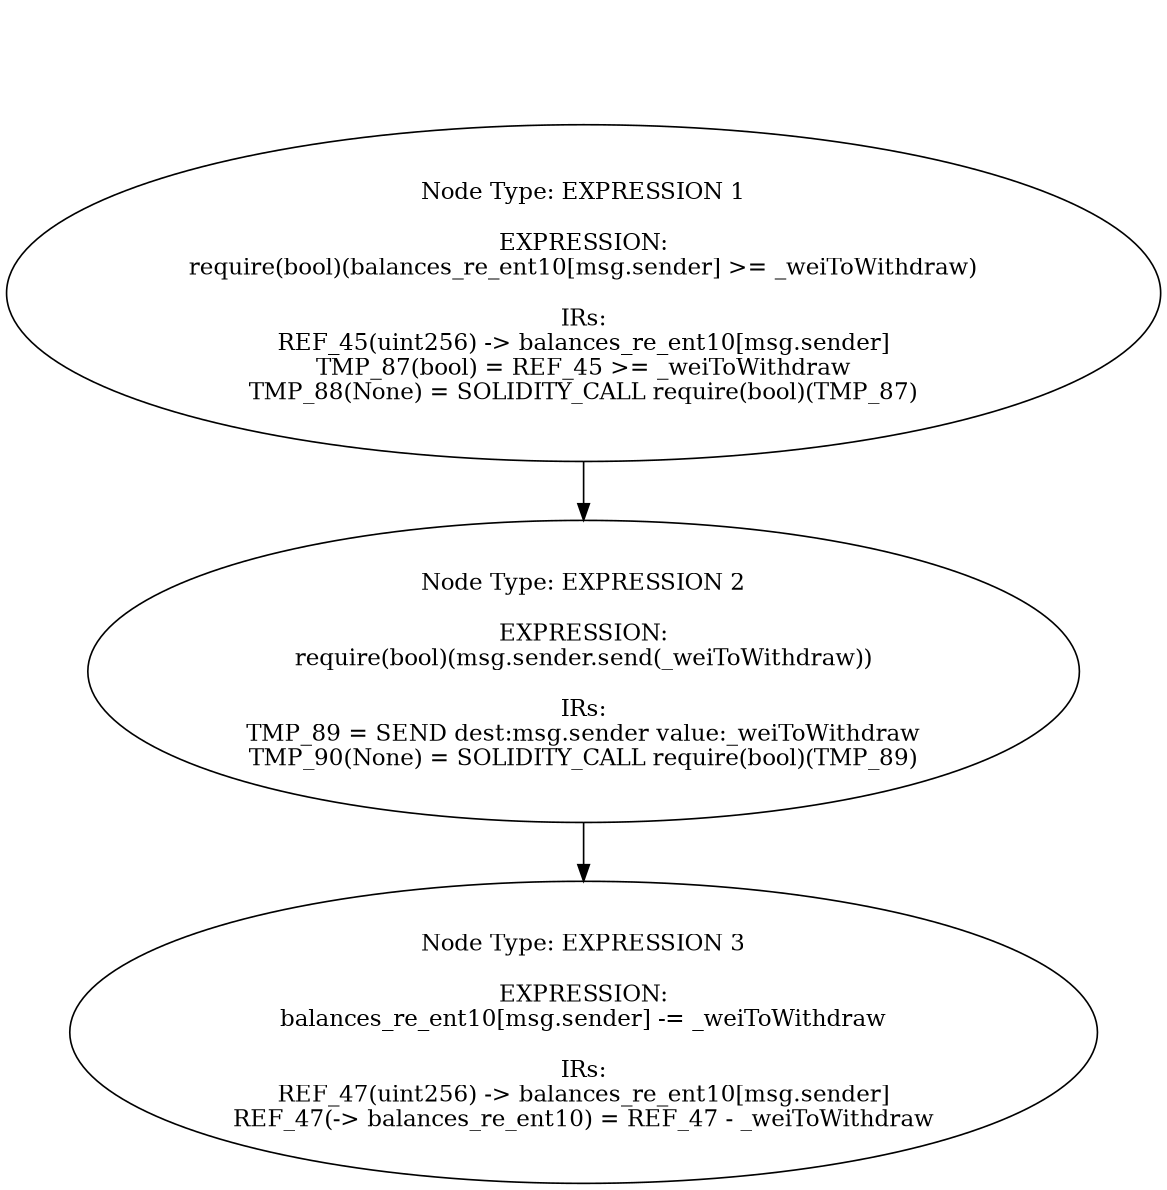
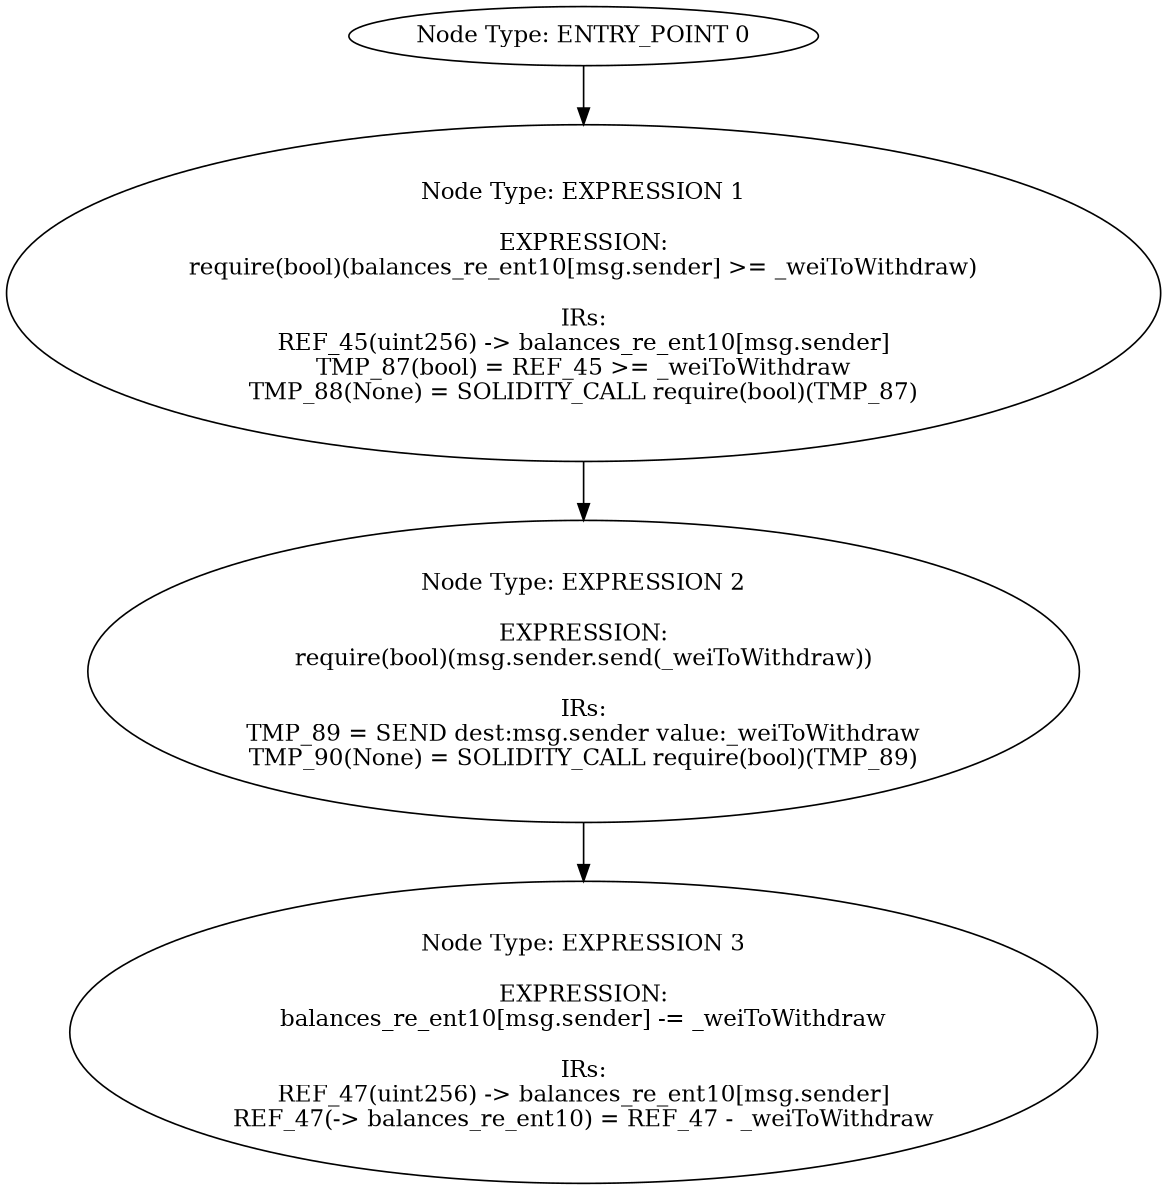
  digraph {
+   n1 [label="Node Type: ENTRY_POINT 0\n"]
    n2 [label="Node Type: EXPRESSION 1\n\nEXPRESSION:\nrequire(bool)(balances_re_ent10[msg.sender] >= _weiToWithdraw)\n\nIRs:\nREF_45(uint256) -> balances_re_ent10[msg.sender]\nTMP_87(bool) = REF_45 >= _weiToWithdraw\nTMP_88(None) = SOLIDITY_CALL require(bool)(TMP_87)"]
    n3 [label="Node Type: EXPRESSION 2\n\nEXPRESSION:\nrequire(bool)(msg.sender.send(_weiToWithdraw))\n\nIRs:\nTMP_89 = SEND dest:msg.sender value:_weiToWithdraw\nTMP_90(None) = SOLIDITY_CALL require(bool)(TMP_89)"]
    n4 [label="Node Type: EXPRESSION 3\n\nEXPRESSION:\nbalances_re_ent10[msg.sender] -= _weiToWithdraw\n\nIRs:\nREF_47(uint256) -> balances_re_ent10[msg.sender]\nREF_47(-> balances_re_ent10) = REF_47 - _weiToWithdraw"]
+   n1 -> n2
    n2 -> n3
    n3 -> n4
  }
